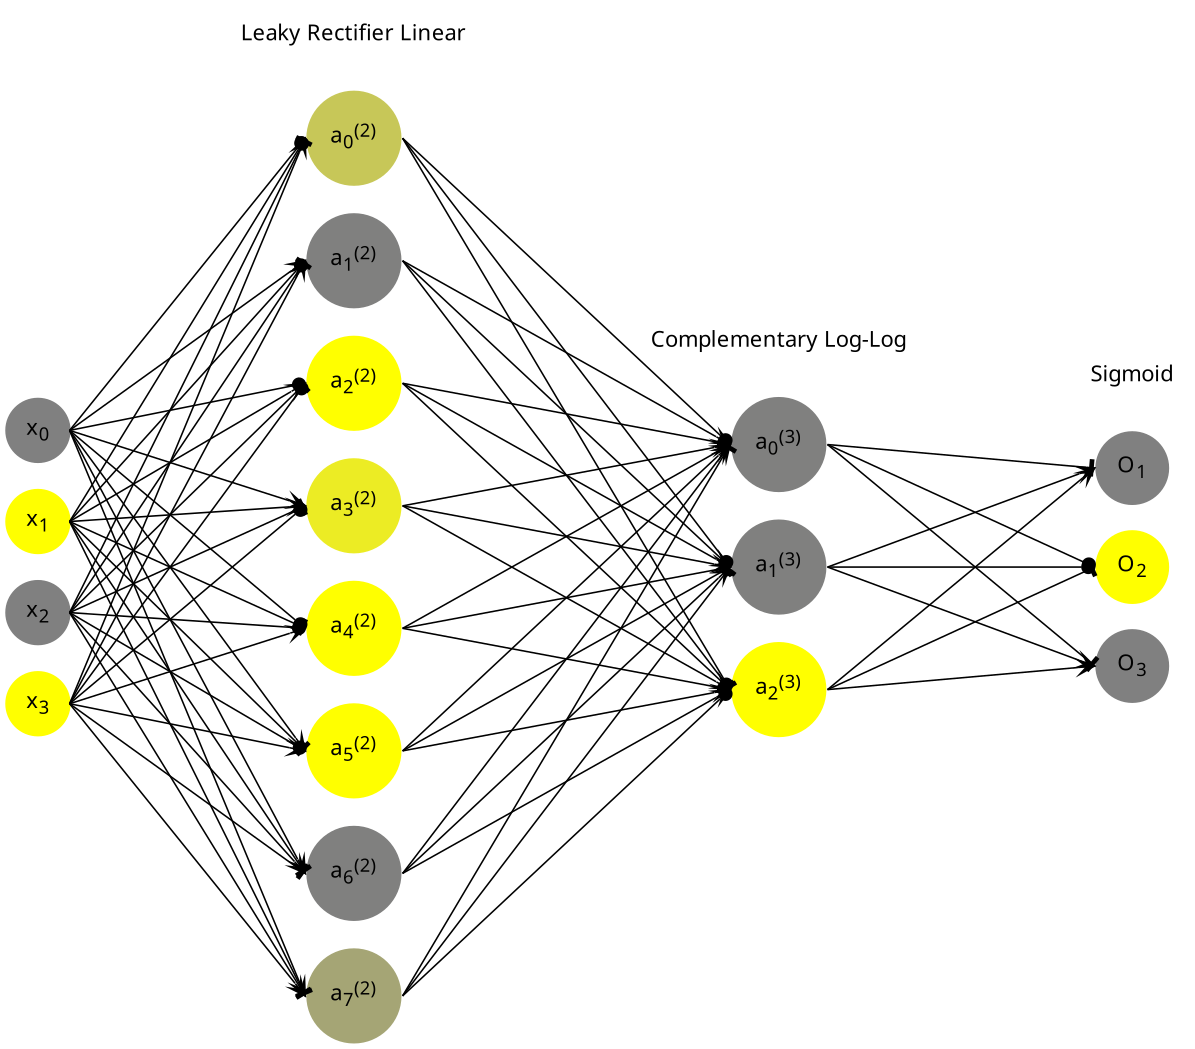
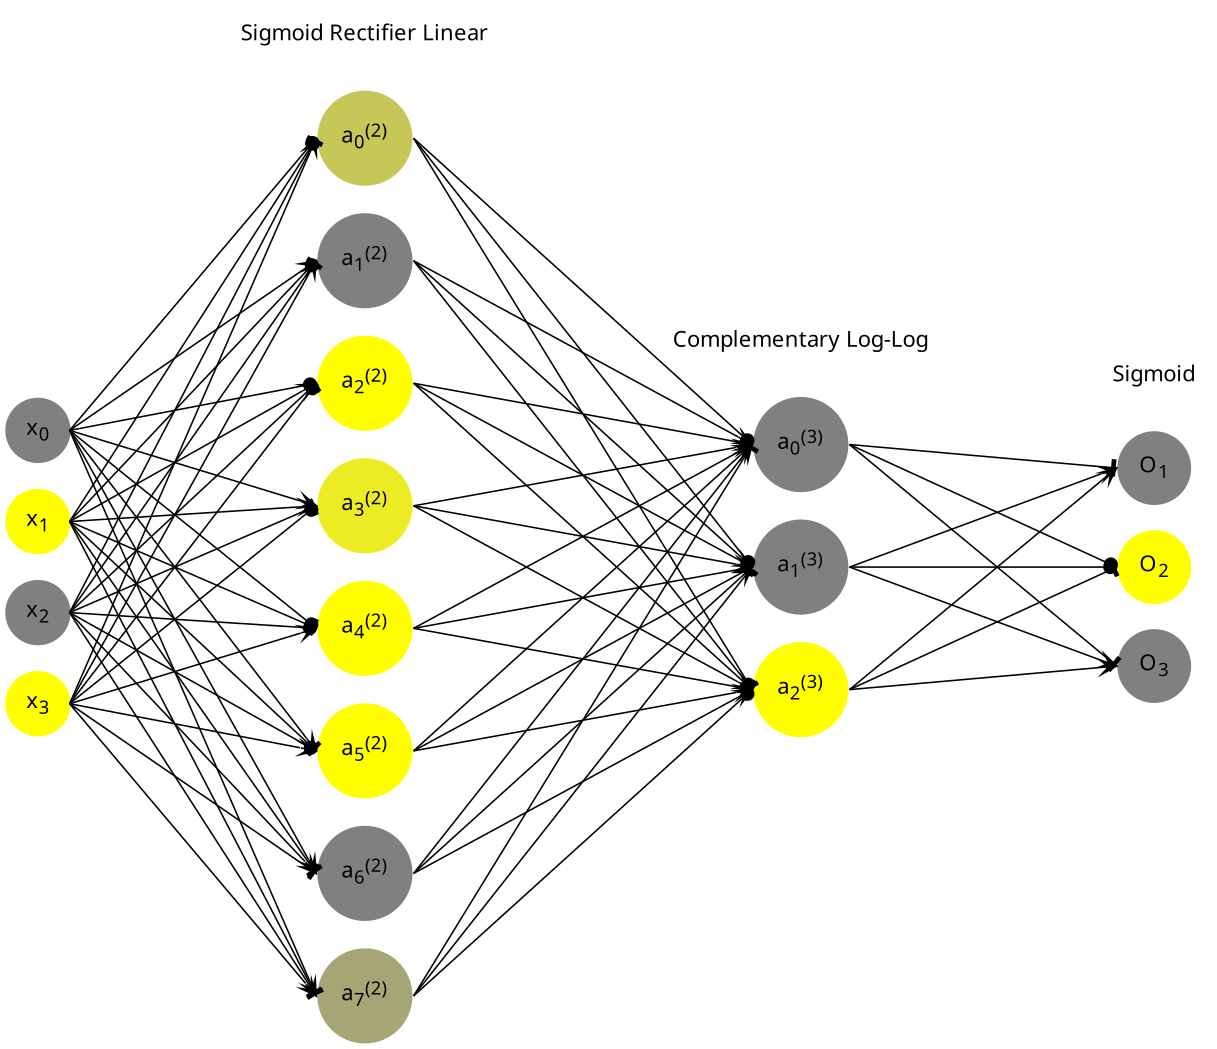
  digraph {
    rankdir=LR
    ranksep=1.4
    splines=false
    fontname="Noto Sans"
    node [color="0.1667, 0.0, 0.5" fillcolor="0.1667, 0.0, 0.5" shape=circle style=filled fontname="Noto Sans"]
    edge [headport=w style=solid tailport=e fontname="Noto Sans" arrowhead=vee]
    n1 [label=<x<sub>0</sub>>]
    n2 [color="0.1667, 1.0, 1.0" fillcolor="0.1667, 1.0, 1.0" label=<x<sub>1</sub>>]
    n3 [label=<x<sub>2</sub>>]
    n4 [color="0.1667, 1.0, 1.0" fillcolor="0.1667, 1.0, 1.0" label=<x<sub>3</sub>>]
    n5 [color="0.1667, 0.556213, 0.778107" fillcolor="0.1667, 0.556213, 0.778107" label=<a<sub>0</sub><sup>(2)</sup>>]
    n6 [color="0.1667, 0.000507, 0.500253" fillcolor="0.1667, 0.000507, 0.500253" label=<a<sub>1</sub><sup>(2)</sup>>]
    n7 [color="0.1667, 2.701055, 1.850528" fillcolor="0.1667, 2.701055, 1.850528" label=<a<sub>2</sub><sup>(2)</sup>>]
    n8 [color="0.1667, 0.846244, 0.923122" fillcolor="0.1667, 0.846244, 0.923122" label=<a<sub>3</sub><sup>(2)</sup>>]
    n9 [color="0.1667, 1.569843, 1.284922" fillcolor="0.1667, 1.569843, 1.284922" label=<a<sub>4</sub><sup>(2)</sup>>]
    n10 [color="0.1667, 1.877735, 1.438867" fillcolor="0.1667, 1.877735, 1.438867" label=<a<sub>5</sub><sup>(2)</sup>>]
    n11 [color="0.1667, 0.000359, 0.500179" fillcolor="0.1667, 0.000359, 0.500179" label=<a<sub>6</sub><sup>(2)</sup>>]
    n12 [color="0.1667, 0.289908, 0.644954" fillcolor="0.1667, 0.289908, 0.644954" label=<a<sub>7</sub><sup>(2)</sup>>]
    n13 [color="0.1667, 0.000092, 0.500046" fillcolor="0.1667, 0.000092, 0.500046" label=<a<sub>0</sub><sup>(3)</sup>>]
    n14 [color="0.1667, 0.004522, 0.502261" fillcolor="0.1667, 0.004522, 0.502261" label=<a<sub>1</sub><sup>(3)</sup>>]
    n15 [color="0.1667, 0.999905, 0.999953" fillcolor="0.1667, 0.999905, 0.999953" label=<a<sub>2</sub><sup>(3)</sup>>]
    n16 [label=<O<sub>1</sub>>]
    n17 [color="0.1667, 1.0, 1.0" fillcolor="0.1667, 1.0, 1.0" label=<O<sub>2</sub>>]
    n18 [label=<O<sub>3</sub>>]
-   n19 [label="Leaky Rectifier Linear" shape=plaintext color=teal fillcolor="" style=""]
+   n19 [label="Sigmoid Rectifier Linear" shape=plaintext color=teal fillcolor="" style=""]
    n20 [label="Complementary Log-Log" shape=plaintext color=brown fillcolor="" style=""]
    n21 [label=Sigmoid shape=plaintext color=teal fillcolor="" style=""]
    subgraph sub_1 {
      n1
    }
    subgraph sub_2 {
      n2
    }
    subgraph sub_3 {
      n3
    }
    subgraph sub_4 {
      n4
    }
    subgraph sub_5 {
      n5
    }
    subgraph sub_6 {
      n6
    }
    subgraph sub_7 {
      n7
    }
    subgraph sub_8 {
      n8
    }
    subgraph sub_9 {
      n9
    }
    subgraph sub_10 {
      n10
    }
    subgraph sub_11 {
      n11
    }
    subgraph sub_12 {
      n12
    }
    subgraph sub_13 {
      n13
    }
    subgraph sub_14 {
      n14
    }
    subgraph sub_15 {
      n15
    }
    subgraph sub_16 {
      n16
    }
    subgraph sub_17 {
      n17
    }
    subgraph sub_18 {
      n18
    }
    subgraph sub_19 {
      rank=same
      n1
      n2
      n3
      n4
    }
    subgraph sub_20 {
      rank=same
      n5
      n6
      n7
      n8
      n9
      n10
      n11
      n12
    }
    subgraph sub_21 {
      rank=same
      n13
      n14
      n15
    }
    subgraph sub_22 {
      rank=same
      n16
      n17
      n18
    }
    subgraph sub_23 {
      rank=same
      n5
      n19
    }
    subgraph sub_24 {
      rank=same
      n13
      n20
    }
    subgraph sub_25 {
      rank=same
      n16
      n21
    }
    n1 -> n2 [style=invis arrowhead=""]
    n1 -> n5 [arrowhead=dot]
    n1 -> n6
    n1 -> n7 [arrowhead=dot]
    n1 -> n8
    n1 -> n9 [arrowhead=dot]
    n1 -> n10
    n1 -> n11
    n1 -> n12 [arrowhead=tee]
    n2 -> n3 [style=invis arrowhead=""]
    n2 -> n5 [arrowhead=dot]
    n2 -> n6 [arrowhead=dot]
    n2 -> n7
    n2 -> n8
    n2 -> n9 [arrowhead=tee]
    n2 -> n10 [arrowhead=tee]
    n2 -> n11 [arrowhead=tee]
    n2 -> n12
    n3 -> n4 [style=invis arrowhead=""]
    n3 -> n5 [arrowhead=tee]
    n3 -> n6 [arrowhead=tee]
    n3 -> n7 [arrowhead=tee]
    n3 -> n8 [arrowhead=tee]
    n3 -> n9 [arrowhead=dot]
    n3 -> n10 [arrowhead=dot]
    n3 -> n11
    n3 -> n12 [arrowhead=tee]
    n4 -> n5
    n4 -> n6
    n4 -> n7 [arrowhead=dot]
    n4 -> n8 [arrowhead=dot]
    n4 -> n9
    n4 -> n10
    n4 -> n11 [arrowhead=tee]
    n4 -> n12
    n5 -> n6 [style=invis arrowhead=""]
    n5 -> n13 [arrowhead=dot]
    n5 -> n14 [arrowhead=dot]
    n5 -> n15 [arrowhead=tee]
    n6 -> n7 [style=invis arrowhead=""]
    n6 -> n13
    n6 -> n14 [arrowhead=dot]
    n6 -> n15 [arrowhead=dot]
    n7 -> n8 [style=invis arrowhead=""]
    n7 -> n13 [arrowhead=dot]
    n7 -> n14
    n7 -> n15 [arrowhead=tee]
    n8 -> n9 [style=invis arrowhead=""]
    n8 -> n13
    n8 -> n14
    n8 -> n15
    n9 -> n10 [style=invis arrowhead=""]
    n9 -> n13
    n9 -> n14 [arrowhead=tee]
    n9 -> n15 [arrowhead=dot]
    n10 -> n11 [style=invis arrowhead=""]
    n10 -> n13
    n10 -> n14 [arrowhead=tee]
    n10 -> n15
    n11 -> n12 [style=invis arrowhead=""]
    n11 -> n13
    n11 -> n14
    n11 -> n15
    n12 -> n13 [arrowhead=tee]
    n12 -> n14 [arrowhead=tee]
    n12 -> n15 [arrowhead=dot]
    n13 -> n14 [style=invis arrowhead=""]
    n13 -> n16 [arrowhead=tee]
    n13 -> n17 [arrowhead=dot]
    n13 -> n18 [arrowhead=tee]
    n14 -> n15 [style=invis arrowhead=""]
    n14 -> n16
    n14 -> n17 [arrowhead=dot]
    n14 -> n18
    n15 -> n16
    n15 -> n17 [arrowhead=tee]
    n15 -> n18
    n16 -> n17 [style=invis arrowhead=""]
    n17 -> n18 [style=invis arrowhead=""]
    n19 -> n5 [style=invis arrowhead=""]
    n20 -> n13 [style=invis arrowhead=""]
    n21 -> n16 [style=invis arrowhead=""]
  }
